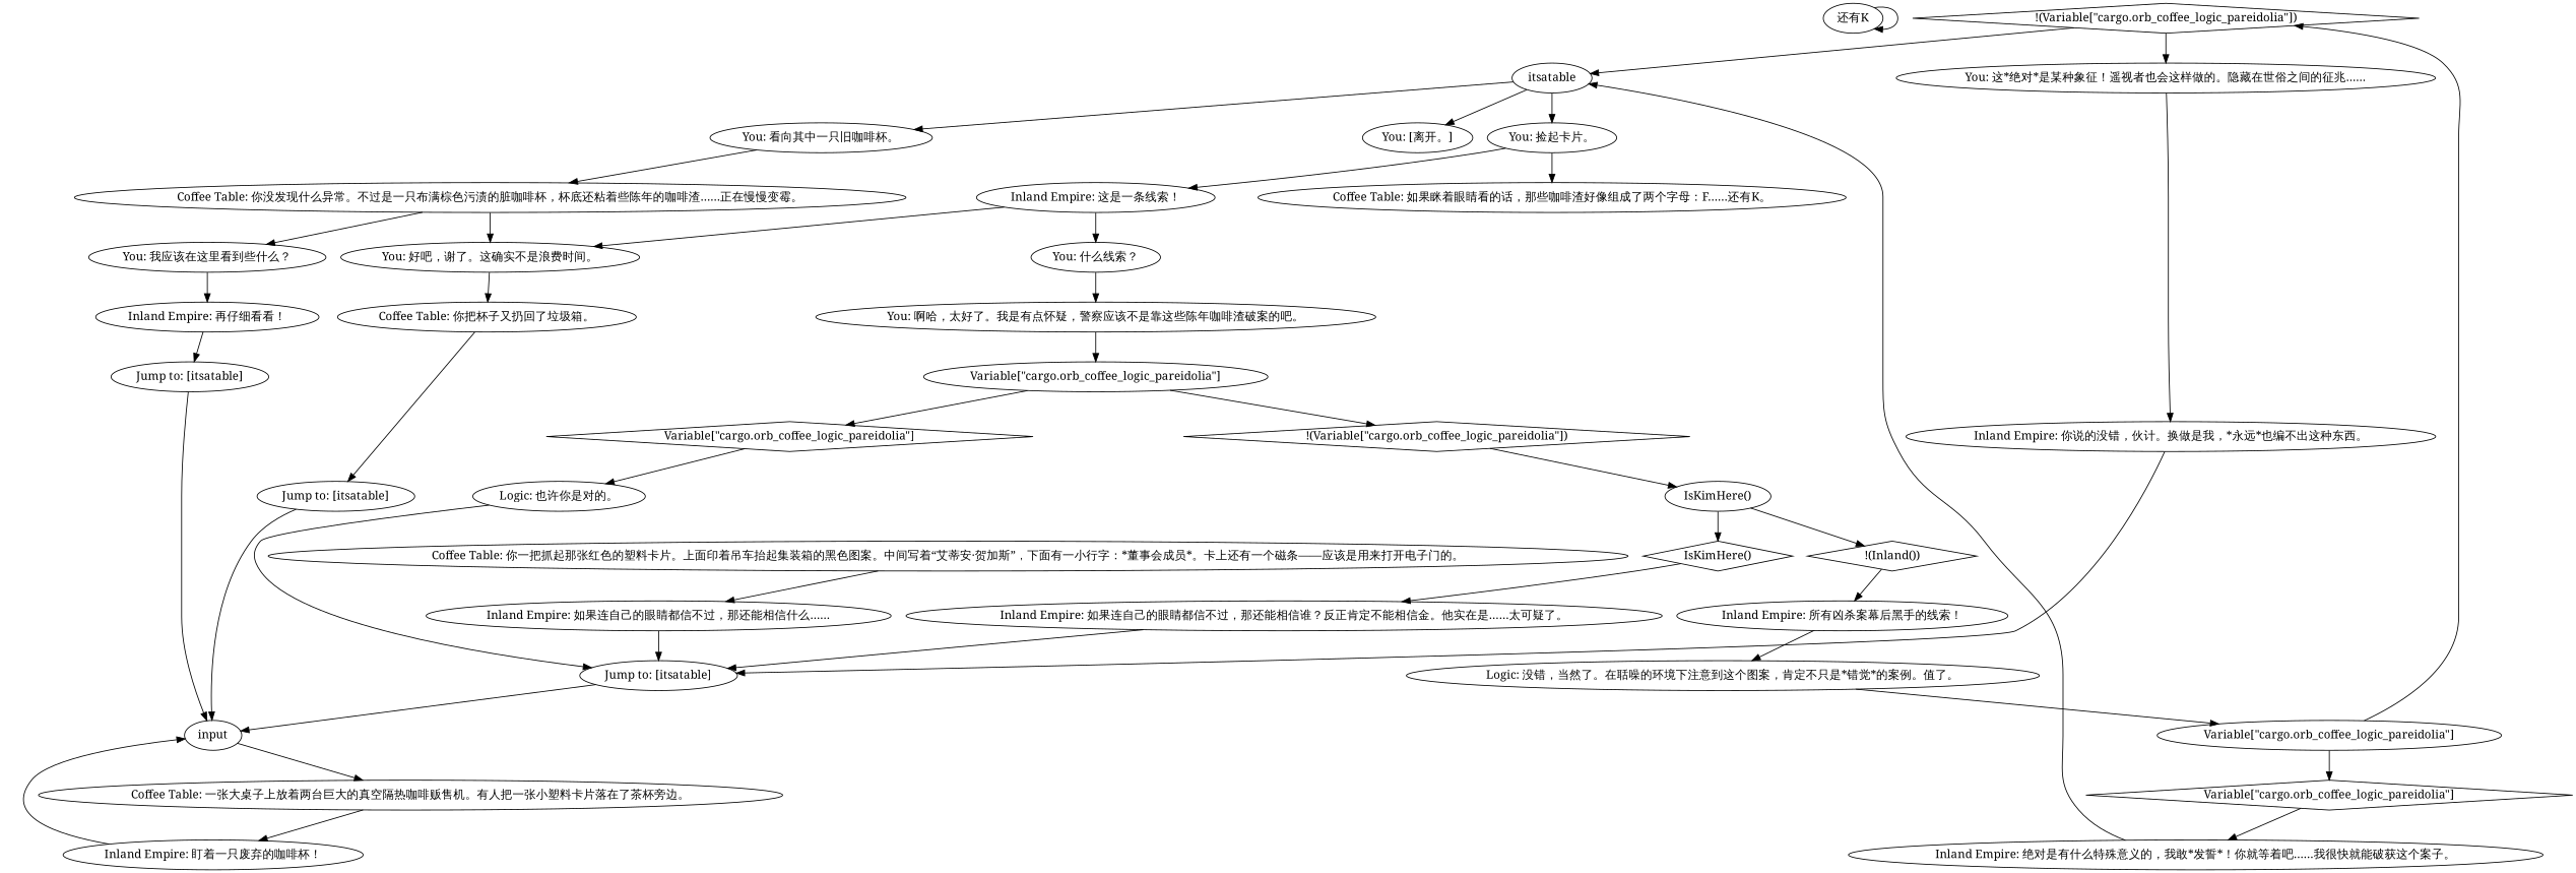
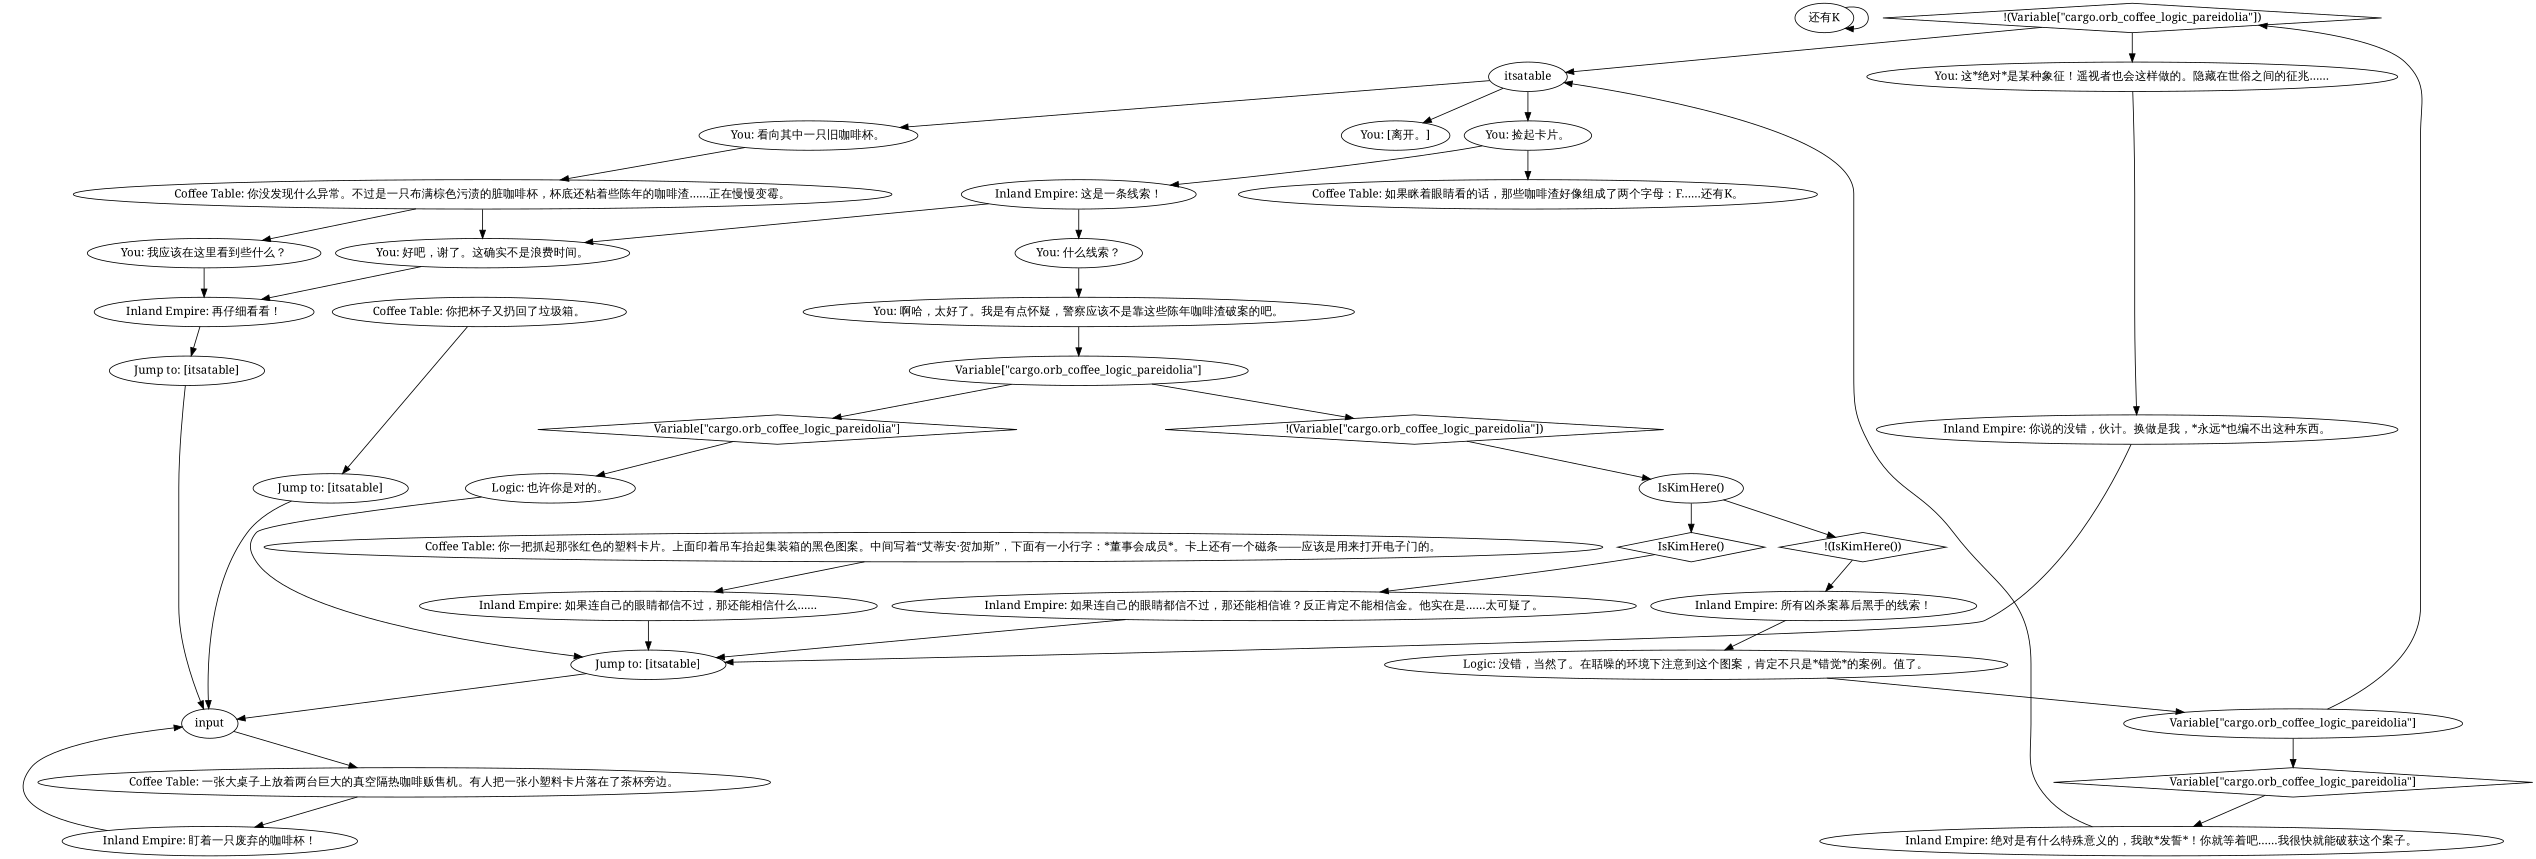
  digraph {
    fontname="Noto Serif"
    node [fontname="Noto Serif"]
    edge [fontname="Noto Serif"]
    n1 [label="还有K"]
    n2 [label=input]
    n3 [label="Coffee Table: 一张大桌子上放着两台巨大的真空隔热咖啡贩售机。有人把一张小塑料卡片落在了茶杯旁边。"]
    n4 [label="Inland Empire: 盯着一只废弃的咖啡杯！"]
    n5 [label=itsatable]
    n6 [label="You: 捡起卡片。"]
    n7 [label="You: [离开。]"]
    n8 [label="You: 看向其中一只旧咖啡杯。"]
    n9 [label="Coffee Table: 如果眯着眼睛看的话，那些咖啡渣好像组成了两个字母：F……还有K。"]
    n10 [label="Inland Empire: 这是一条线索！"]
    n11 [label="Coffee Table: 你没发现什么异常。不过是一只布满棕色污渍的脏咖啡杯，杯底还粘着些陈年的咖啡渣……正在慢慢变霉。"]
    n12 [label="You: 啊哈，太好了。我是有点怀疑，警察应该不是靠这些陈年咖啡渣破案的吧。"]
    n13 [label="Variable[\"cargo.orb_coffee_logic_pareidolia\"]"]
    n14 [label="Variable[\"cargo.orb_coffee_logic_pareidolia\"]" shape=diamond]
    n15 [label="!(Variable[\"cargo.orb_coffee_logic_pareidolia\"])" shape=diamond]
    n16 [label="Inland Empire: 所有凶杀案幕后黑手的线索！"]
    n17 [label="Logic: 没错，当然了。在聒噪的环境下注意到这个图案，肯定不只是*错觉*的案例。值了。"]
    n18 [label="Variable[\"cargo.orb_coffee_logic_pareidolia\"]"]
    n19 [label="Inland Empire: 如果连自己的眼睛都信不过，那还能相信什么……"]
    n20 [label="Jump to: [itsatable]"]
    n21 [label="Jump to: [itsatable]"]
    n22 [label="You: 什么线索？"]
    n23 [label="You: 好吧，谢了。这确实不是浪费时间。"]
    n24 [label="Coffee Table: 你一把抓起那张红色的塑料卡片。上面印着吊车抬起集装箱的黑色图案。中间写着“艾蒂安·贺加斯”，下面有一小行字：*董事会成员*。卡上还有一个磁条——应该是用来打开电子门的。"]
    n25 [label="Variable[\"cargo.orb_coffee_logic_pareidolia\"]" shape=diamond]
    n26 [label="!(Variable[\"cargo.orb_coffee_logic_pareidolia\"])" shape=diamond]
    n27 [label="Inland Empire: 绝对是有什么特殊意义的，我敢*发誓*！你就等着吧……我很快就能破获这个案子。"]
    n28 [label="You: 这*绝对*是某种象征！遥视者也会这样做的。隐藏在世俗之间的征兆……"]
    n29 [label="Inland Empire: 你说的没错，伙计。换做是我，*永远*也编不出这种东西。"]
    n30 [label="You: 我应该在这里看到些什么？"]
    n31 [label="Coffee Table: 你把杯子又扔回了垃圾箱。"]
    n32 [label="Inland Empire: 再仔细看看！"]
    n33 [label="Jump to: [itsatable]"]
    n34 [label="Logic: 也许你是对的。"]
    n35 [label="Inland Empire: 如果连自己的眼睛都信不过，那还能相信谁？反正肯定不能相信金。他实在是……太可疑了。"]
    n36 [label="IsKimHere()"]
    n37 [label="IsKimHere()" shape=diamond]
-   n38 [label="!(Inland())" shape=diamond]
+   n38 [label="!(IsKimHere())" shape=diamond]
    n1 -> n1
    n2 -> n3
    n3 -> n4
    n4 -> n2
    n5 -> n6
    n5 -> n7
    n5 -> n8
    n6 -> n9
    n6 -> n10
    n8 -> n11
    n10 -> n22
    n10 -> n23
    n11 -> n23
    n11 -> n30
    n12 -> n13
    n13 -> n14
    n13 -> n15
    n14 -> n34
    n15 -> n36
    n16 -> n17
    n17 -> n18
    n18 -> n25
    n18 -> n26
    n19 -> n20
    n20 -> n2
    n21 -> n2
    n22 -> n12
-   n23 -> n31
+   n23 -> n32
    n24 -> n19
    n25 -> n27
    n26 -> n5
    n26 -> n28
    n27 -> n5
    n28 -> n29
    n29 -> n20
    n30 -> n32
    n31 -> n33
    n32 -> n21
    n33 -> n2
    n34 -> n20
    n35 -> n20
    n36 -> n37
    n36 -> n38
    n37 -> n35
    n38 -> n16
  }
